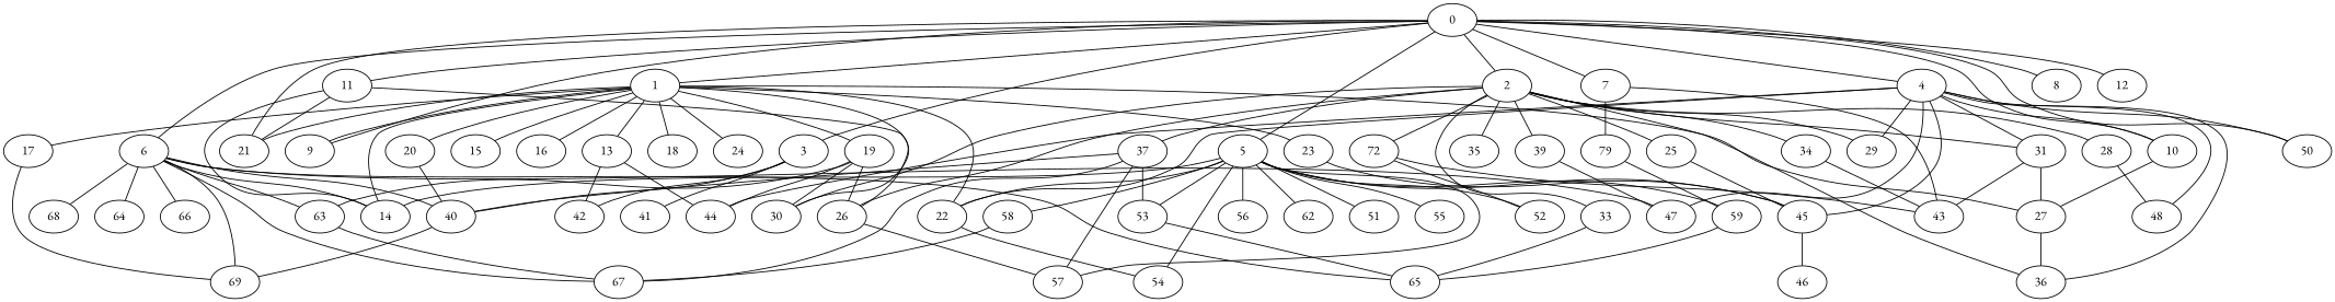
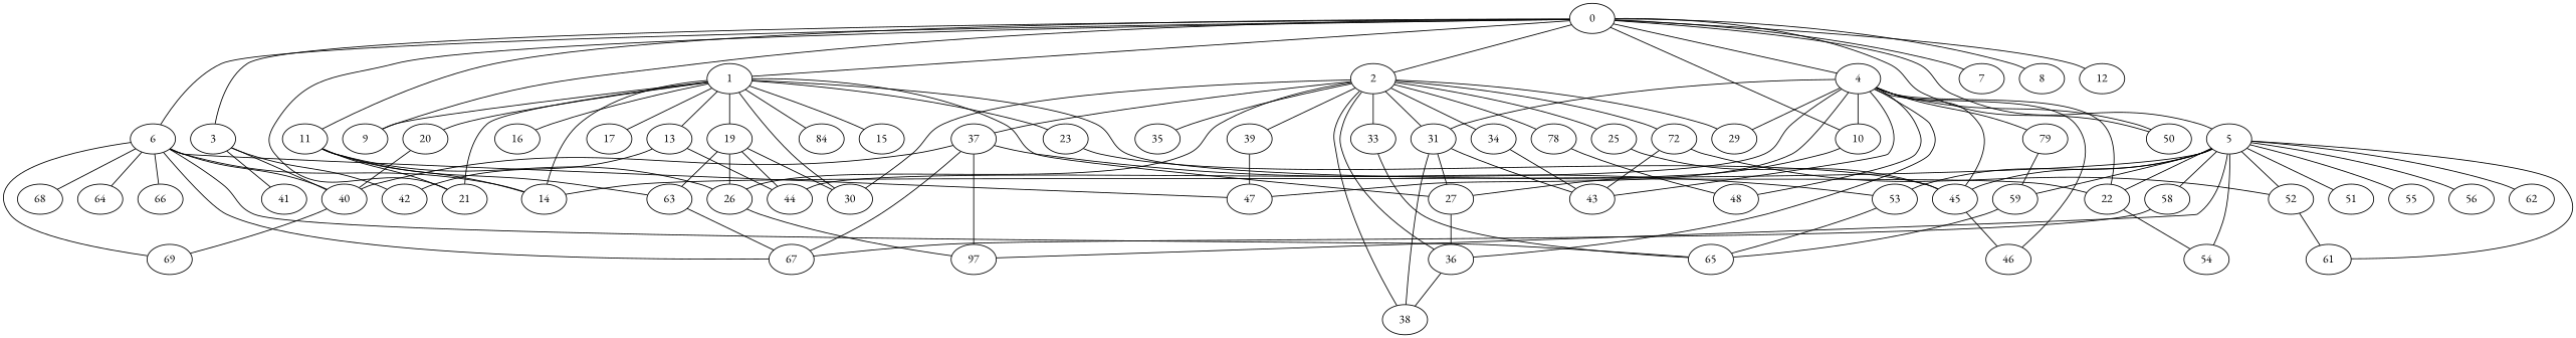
  graph {
    fontname="EB Garamond"
    node [fontname="EB Garamond"]
    edge [fontname="EB Garamond"]
    0
    1
    2
    3
    4
    5
    6
    7
    8
    9
    10
    11
    12
    21
    50
    13
    14
    15
    16
    17
-   18
    19
    20
    22
    23
-   24
+   24 [label=84]
    27
    30
    n29 [label=72]
    34
    35
    36
    37
+   38
    33
    39
    25
    26
-   28
+   28 [label=78]
    29
    31
    40
    42
    41
    43
    44
    45
    46
    47
    48
    n51 [label=79]
    51
    52
    53
    54
    55
    56
-   57
+   57 [label=97]
    58
    59
+   61
    62
    64
    66
    67
    68
    69
    65
    63
    0 -- 1
    0 -- 2
    0 -- 3
    0 -- 4
    0 -- 5
    0 -- 6
    0 -- 7
    0 -- 8
    0 -- 9
    0 -- 10
    0 -- 11
    0 -- 12
    0 -- 21
    0 -- 50
    1 -- 9
    1 -- 21
    1 -- 13
    1 -- 14
    1 -- 15
    1 -- 16
    1 -- 17
-   1 -- 18
    1 -- 19
    1 -- 20
    1 -- 22
    1 -- 23
    1 -- 24
    1 -- 27
    1 -- 30
    2 -- 30
    2 -- n29
    2 -- 34
    2 -- 35
    2 -- 36
    2 -- 37
+   2 -- 38
    2 -- 33
    2 -- 39
    2 -- 25
    2 -- 26
    2 -- 28
    2 -- 29
    2 -- 31
    3 -- 40
    3 -- 42
    3 -- 41
    4 -- 10
    4 -- 50
    4 -- 22
    4 -- 36
    4 -- 29
    4 -- 31
-   7 -- 43
+   4 -- 43
    4 -- 44
    4 -- 45
+   4 -- 46
    4 -- 47
    4 -- 48
-   7 -- n51
+   4 -- n51
    5 -- 14
    5 -- 22
    5 -- 45
    5 -- 51
    5 -- 52
    5 -- 53
    5 -- 54
    5 -- 55
    5 -- 56
    5 -- 57
    5 -- 58
    5 -- 59
+   5 -- 61
    5 -- 62
    6 -- 14
    6 -- 40
    6 -- 47
    6 -- 64
    6 -- 66
    6 -- 67
    6 -- 68
    6 -- 69
    6 -- 65
-   6 -- 63
+   11 -- 63
    10 -- 27
    11 -- 21
    11 -- 14
    11 -- 26
    13 -- 42
    13 -- 44
-   17 -- 69
    19 -- 30
    19 -- 26
    19 -- 44
    19 -- 63
    20 -- 40
    22 -- 54
    23 -- 45
    27 -- 36
    n29 -- 43
    n29 -- 52
    34 -- 43
+   36 -- 38
    37 -- 40
    37 -- 53
    37 -- 57
    37 -- 67
    33 -- 65
    39 -- 47
    25 -- 45
    26 -- 57
    28 -- 48
    31 -- 27
+   31 -- 38
    31 -- 43
    40 -- 69
    45 -- 46
    n51 -- 59
+   52 -- 61
    53 -- 65
    58 -- 67
    59 -- 65
    63 -- 67
  }
